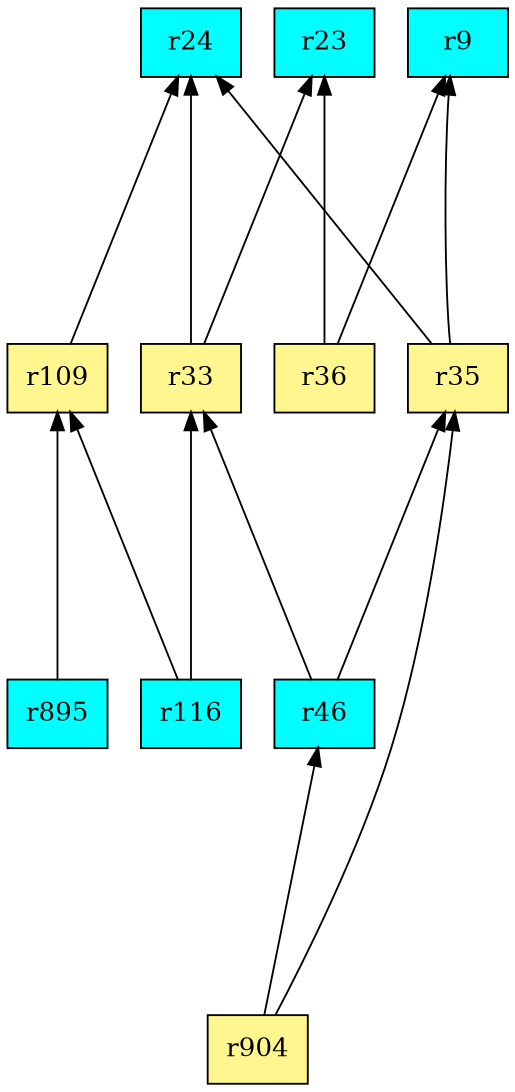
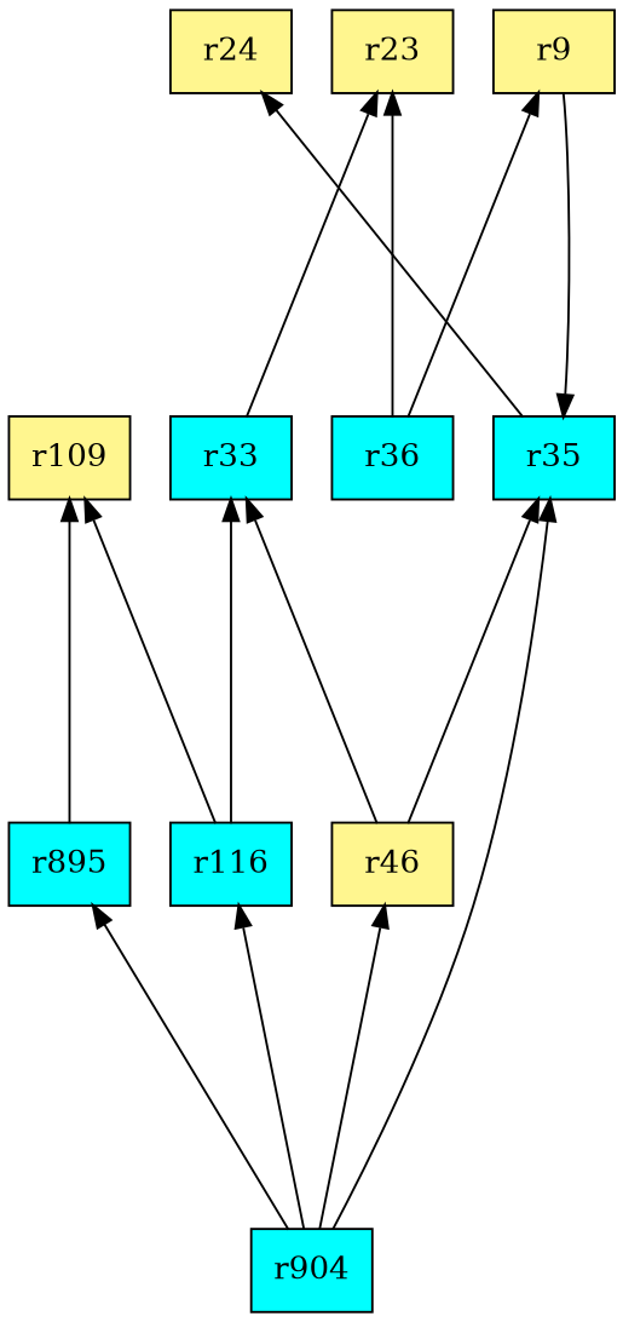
  digraph {
    rankdir=BT
    ranksep=2.0
    node [fillcolor=cyan shape=record style=filled]
    n1 [label="{r116}"]
-   n2 [fillcolor=khaki1 label="{r33}"]
+   n2 [label="{r33}"]
    n3 [fillcolor=khaki1 label="{r109}"]
-   n4 [label="{r24}"]
-   n5 [label="{r23}"]
-   n6 [fillcolor=khaki1 label="{r35}"]
-   n7 [label="{r9}"]
-   n8 [fillcolor=khaki1 label="{r36}"]
-   n9 [fillcolor=khaki1 label="{r904}"]
-   n10 [label="{r46}"]
+   n4 [fillcolor=khaki1 label="{r24}"]
+   n5 [fillcolor=khaki1 label="{r23}"]
+   n6 [label="{r35}"]
+   n7 [fillcolor=khaki1 label="{r9}"]
+   n8 [label="{r36}"]
+   n9 [label="{r904}"]
+   n10 [fillcolor=khaki1 label="{r46}"]
    n11 [label="{r895}"]
    n1 -> n2
    n1 -> n3
-   n2 -> n4
    n2 -> n5
-   n3 -> n4
    n6 -> n4
-   n6 -> n7
+   n7 -> n6
    n8 -> n5
    n8 -> n7
+   n9 -> n1
    n9 -> n6
    n9 -> n10
+   n9 -> n11
    n10 -> n2
    n10 -> n6
    n11 -> n3
  }
